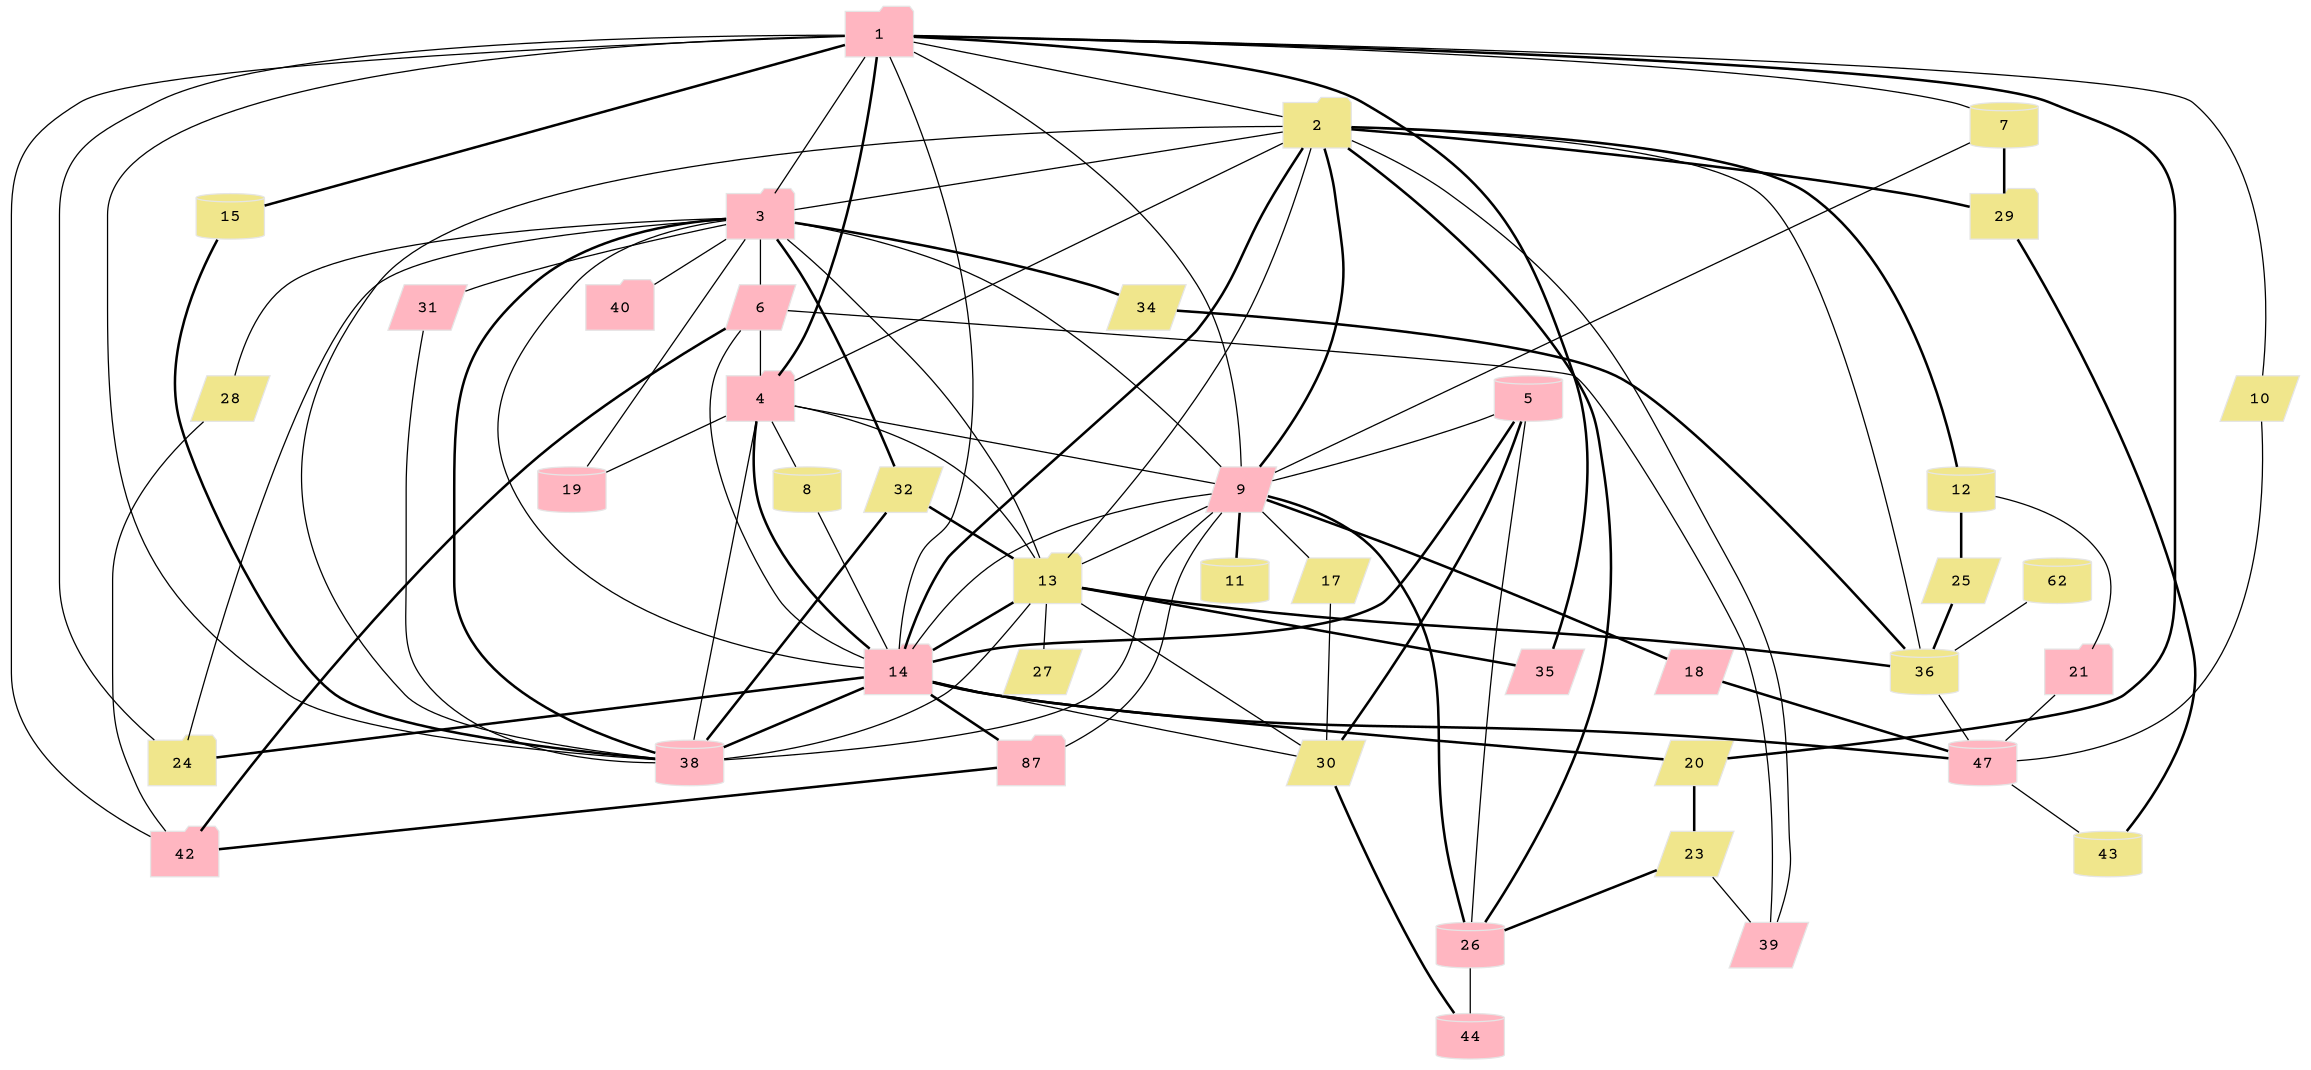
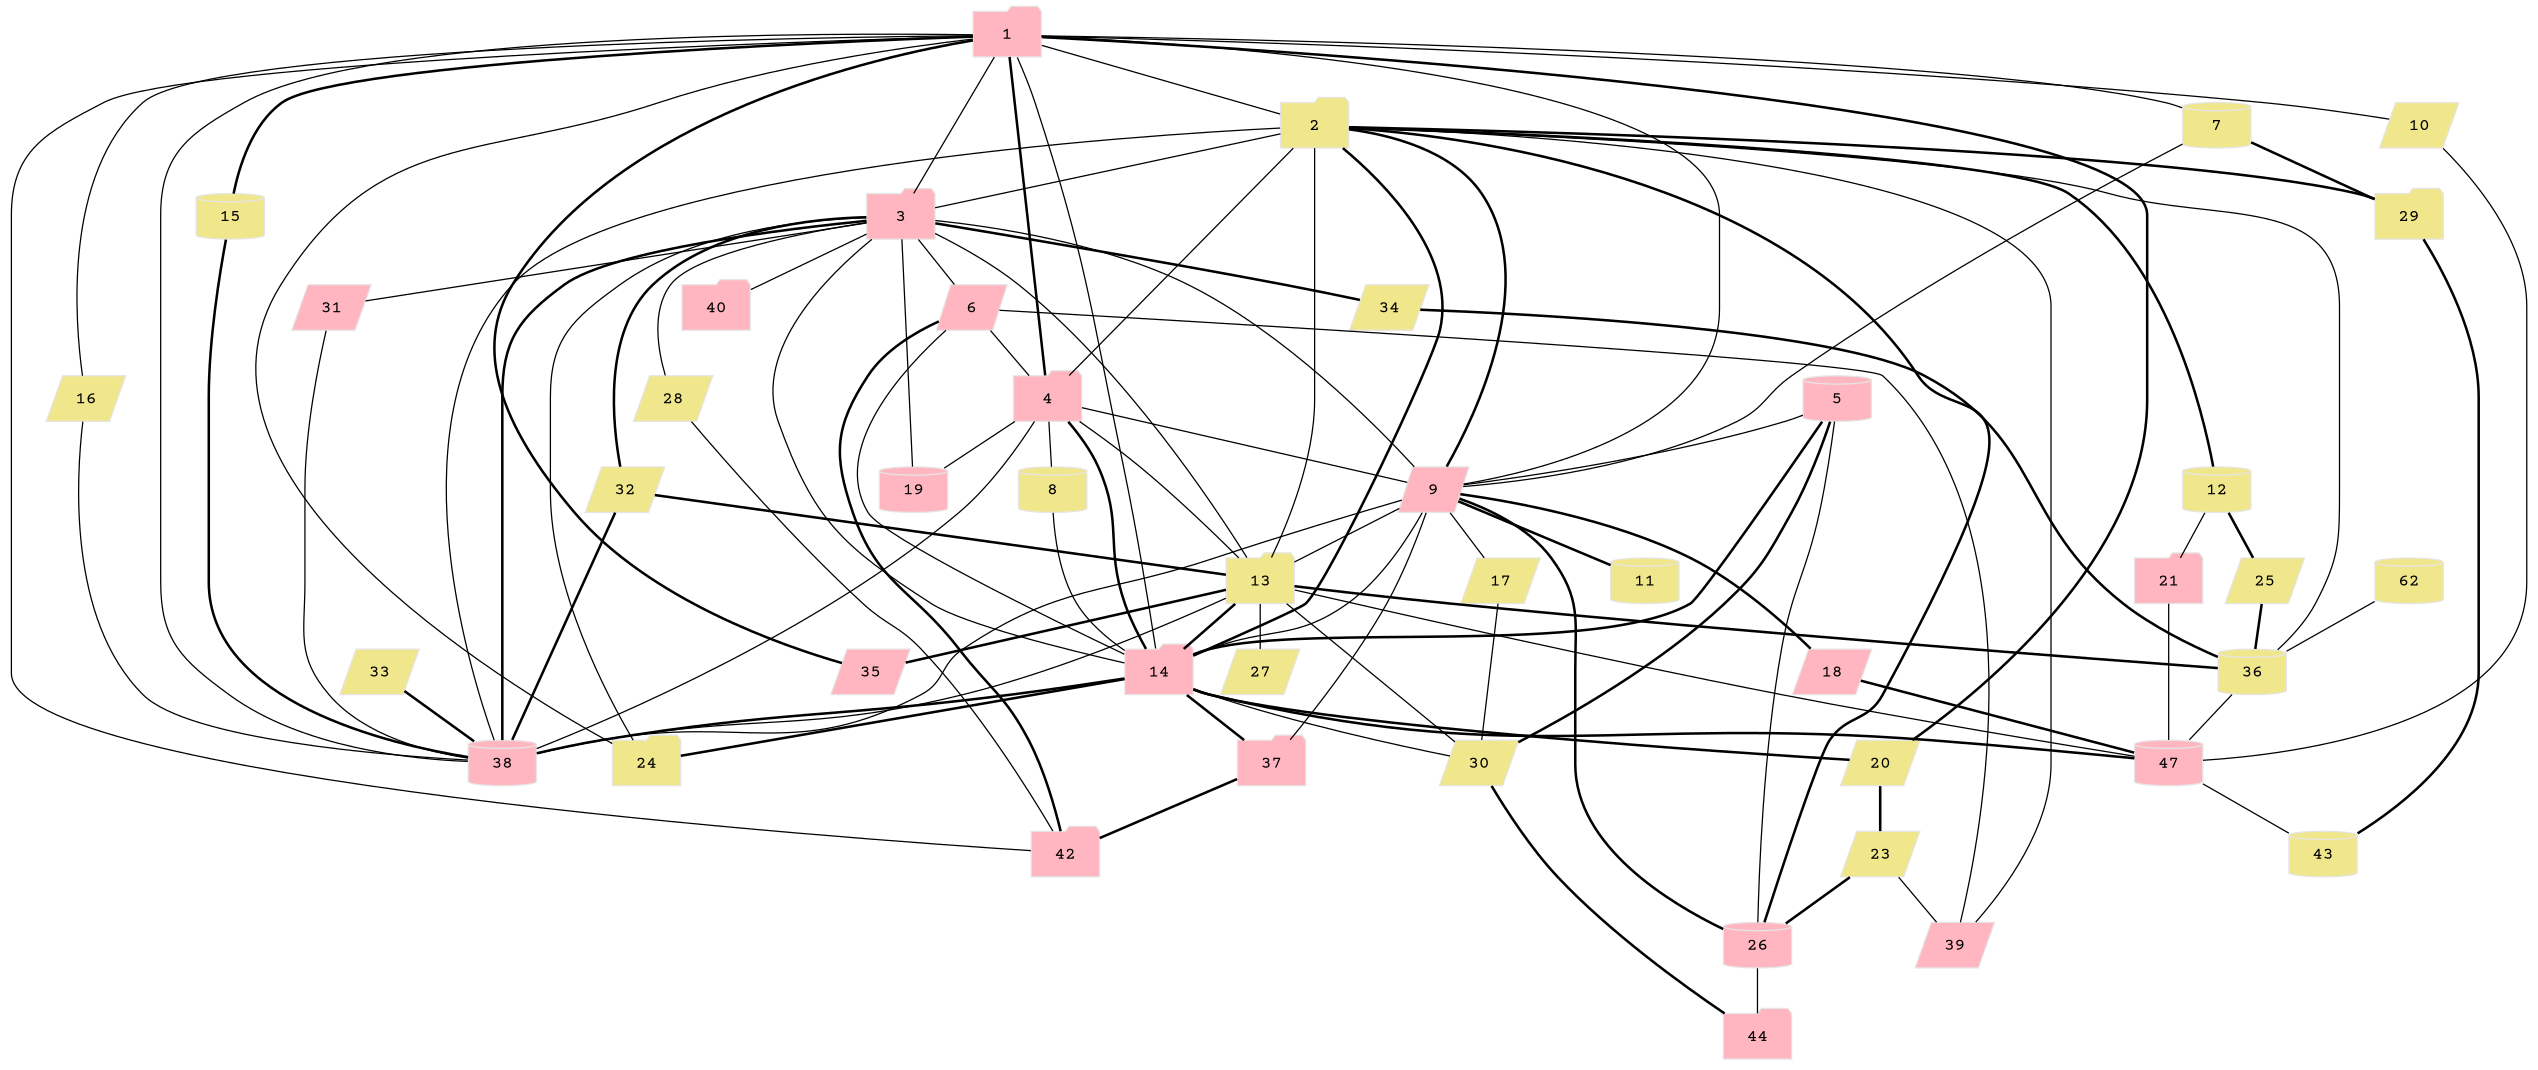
  graph {
    fontname="Courier Prime"
    node [color=gray90 fillcolor=khaki fontname="Courier Prime" shape=parallelogram style=filled]
    edge [fontname="Courier Prime" style=solid weight=1.0]
    1 [fillcolor=lightpink shape=folder]
    2 [shape=folder]
    3 [fillcolor=lightpink shape=folder]
    4 [fillcolor=lightpink shape=folder]
    7 [shape=cylinder]
    9 [fillcolor=lightpink]
    10
    14 [fillcolor=lightpink shape=folder]
    15 [shape=cylinder]
+   16
    20
    24 [shape=folder]
    35 [fillcolor=lightpink]
    38 [fillcolor=lightpink shape=cylinder]
    42 [fillcolor=lightpink shape=folder]
    13 [shape=folder]
    12 [shape=cylinder]
    26 [fillcolor=lightpink shape=cylinder]
    29 [shape=folder]
    36 [shape=cylinder]
    39 [fillcolor=lightpink]
    6 [fillcolor=lightpink]
    19 [fillcolor=lightpink shape=cylinder]
    28
    31 [fillcolor=lightpink]
    32
    34
    40 [fillcolor=lightpink shape=folder]
    8 [shape=cylinder]
    11 [shape=cylinder]
    17
    18 [fillcolor=lightpink]
-   37 [fillcolor=lightpink shape=folder label=87]
+   37 [fillcolor=lightpink shape=folder]
    n34 [fillcolor=lightpink label=47 shape=cylinder]
    30
    27
    23
    21 [fillcolor=lightpink shape=folder]
    25
-   44 [fillcolor=lightpink shape=cylinder]
+   44 [fillcolor=lightpink shape=folder]
    43 [shape=cylinder]
    5 [fillcolor=lightpink shape=cylinder]
    n43 [label=62 shape=cylinder]
+   33
    1 -- 2
    1 -- 3 [weight=2.0]
    1 -- 4 [style=bold weight=2.0]
    1 -- 7
    1 -- 9
    1 -- 10
    1 -- 14
    1 -- 15 [style=bold]
+   1 -- 16
    1 -- 20 [style=bold]
    1 -- 24
    1 -- 35 [style=bold]
    1 -- 38
    1 -- 42
    2 -- 3 [weight=2.0]
    2 -- 4 [weight=2.0]
    2 -- 9 [style=bold]
    2 -- 14 [style=bold]
    2 -- 38
    2 -- 13 [weight=2.0]
    2 -- 12 [style=bold]
    2 -- 26 [style=bold]
    2 -- 29 [style=bold]
    2 -- 36
    2 -- 39
    3 -- 9 [weight=2.0]
    3 -- 14 [weight=2.0]
    3 -- 24
    3 -- 38 [style=bold weight=2.0]
    3 -- 13 [weight=2.0]
    3 -- 6
    3 -- 19
    3 -- 28
    3 -- 31
    3 -- 32 [style=bold]
    3 -- 34 [style=bold]
    3 -- 40 [weight=2.0]
    4 -- 9 [weight=2.0]
    4 -- 14 [style=bold weight=3.0]
    4 -- 38 [weight=3.0]
    4 -- 13 [weight=2.0]
    4 -- 19
    4 -- 8
    7 -- 9
    7 -- 29 [style=bold]
    9 -- 14
    9 -- 38
    9 -- 13 [weight=2.0]
    9 -- 26 [style=bold]
    9 -- 11 [style=bold]
    9 -- 17
    9 -- 18 [style=bold]
    9 -- 37 [weight=2.0]
    10 -- n34
    14 -- 20 [style=bold]
    14 -- 24 [style=bold]
    14 -- 38 [style=bold]
    14 -- 37 [style=bold]
    14 -- n34 [style=bold]
    14 -- 30
    15 -- 38 [style=bold]
+   16 -- 38
    20 -- 23 [style=bold]
    13 -- 14 [style=bold]
    13 -- 35 [style=bold]
    13 -- 38
    13 -- 36 [style=bold]
+   13 -- n34
    13 -- 30
    13 -- 27
    12 -- 21
    12 -- 25 [style=bold]
    26 -- 44 [weight=2.0]
    29 -- 43 [style=bold]
    36 -- n34
    6 -- 4 [weight=4.0]
    6 -- 14
    6 -- 42 [style=bold]
    6 -- 39
    28 -- 42
    31 -- 38
    32 -- 38 [style=bold]
    32 -- 13 [style=bold]
    34 -- 36 [style=bold]
    8 -- 14
    17 -- 30
    18 -- n34 [style=bold]
    37 -- 42 [style=bold]
    n34 -- 43
    30 -- 44 [style=bold]
    23 -- 26 [style=bold]
    23 -- 39
    21 -- n34
    25 -- 36 [style=bold]
    5 -- 9
    5 -- 14 [style=bold]
    5 -- 26
    5 -- 30 [style=bold]
    n43 -- 36
+   33 -- 38 [style=bold weight=2.0]
  }
